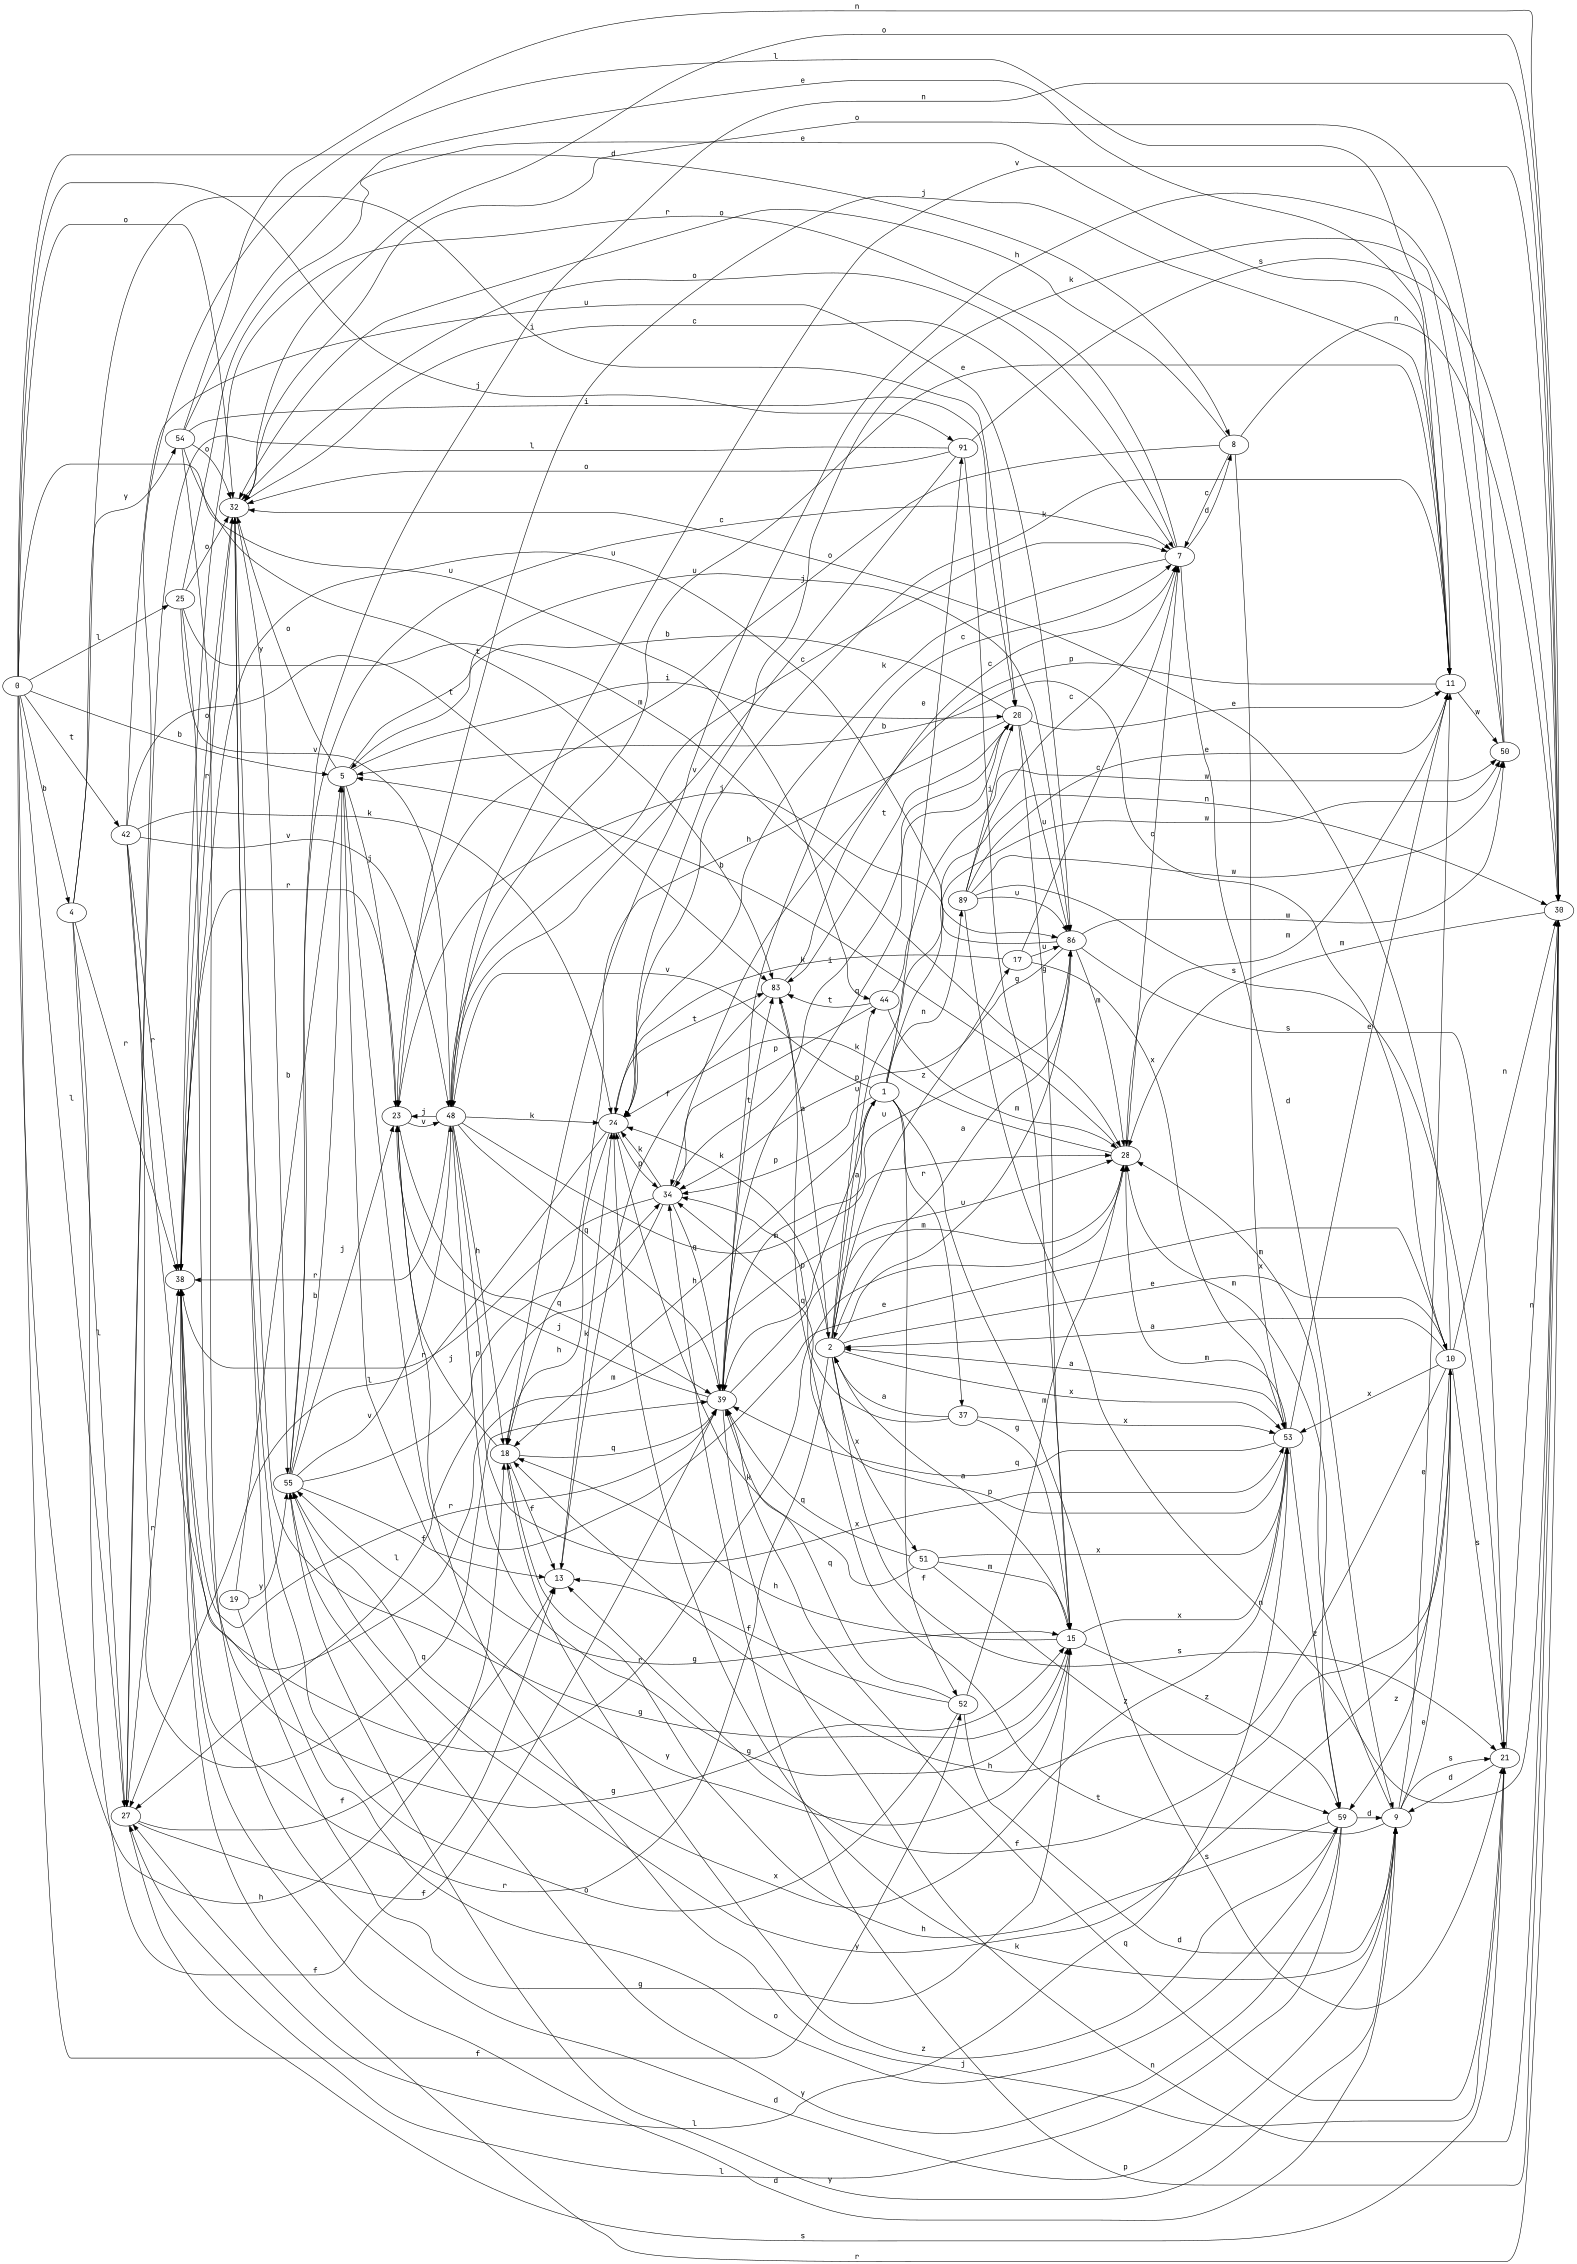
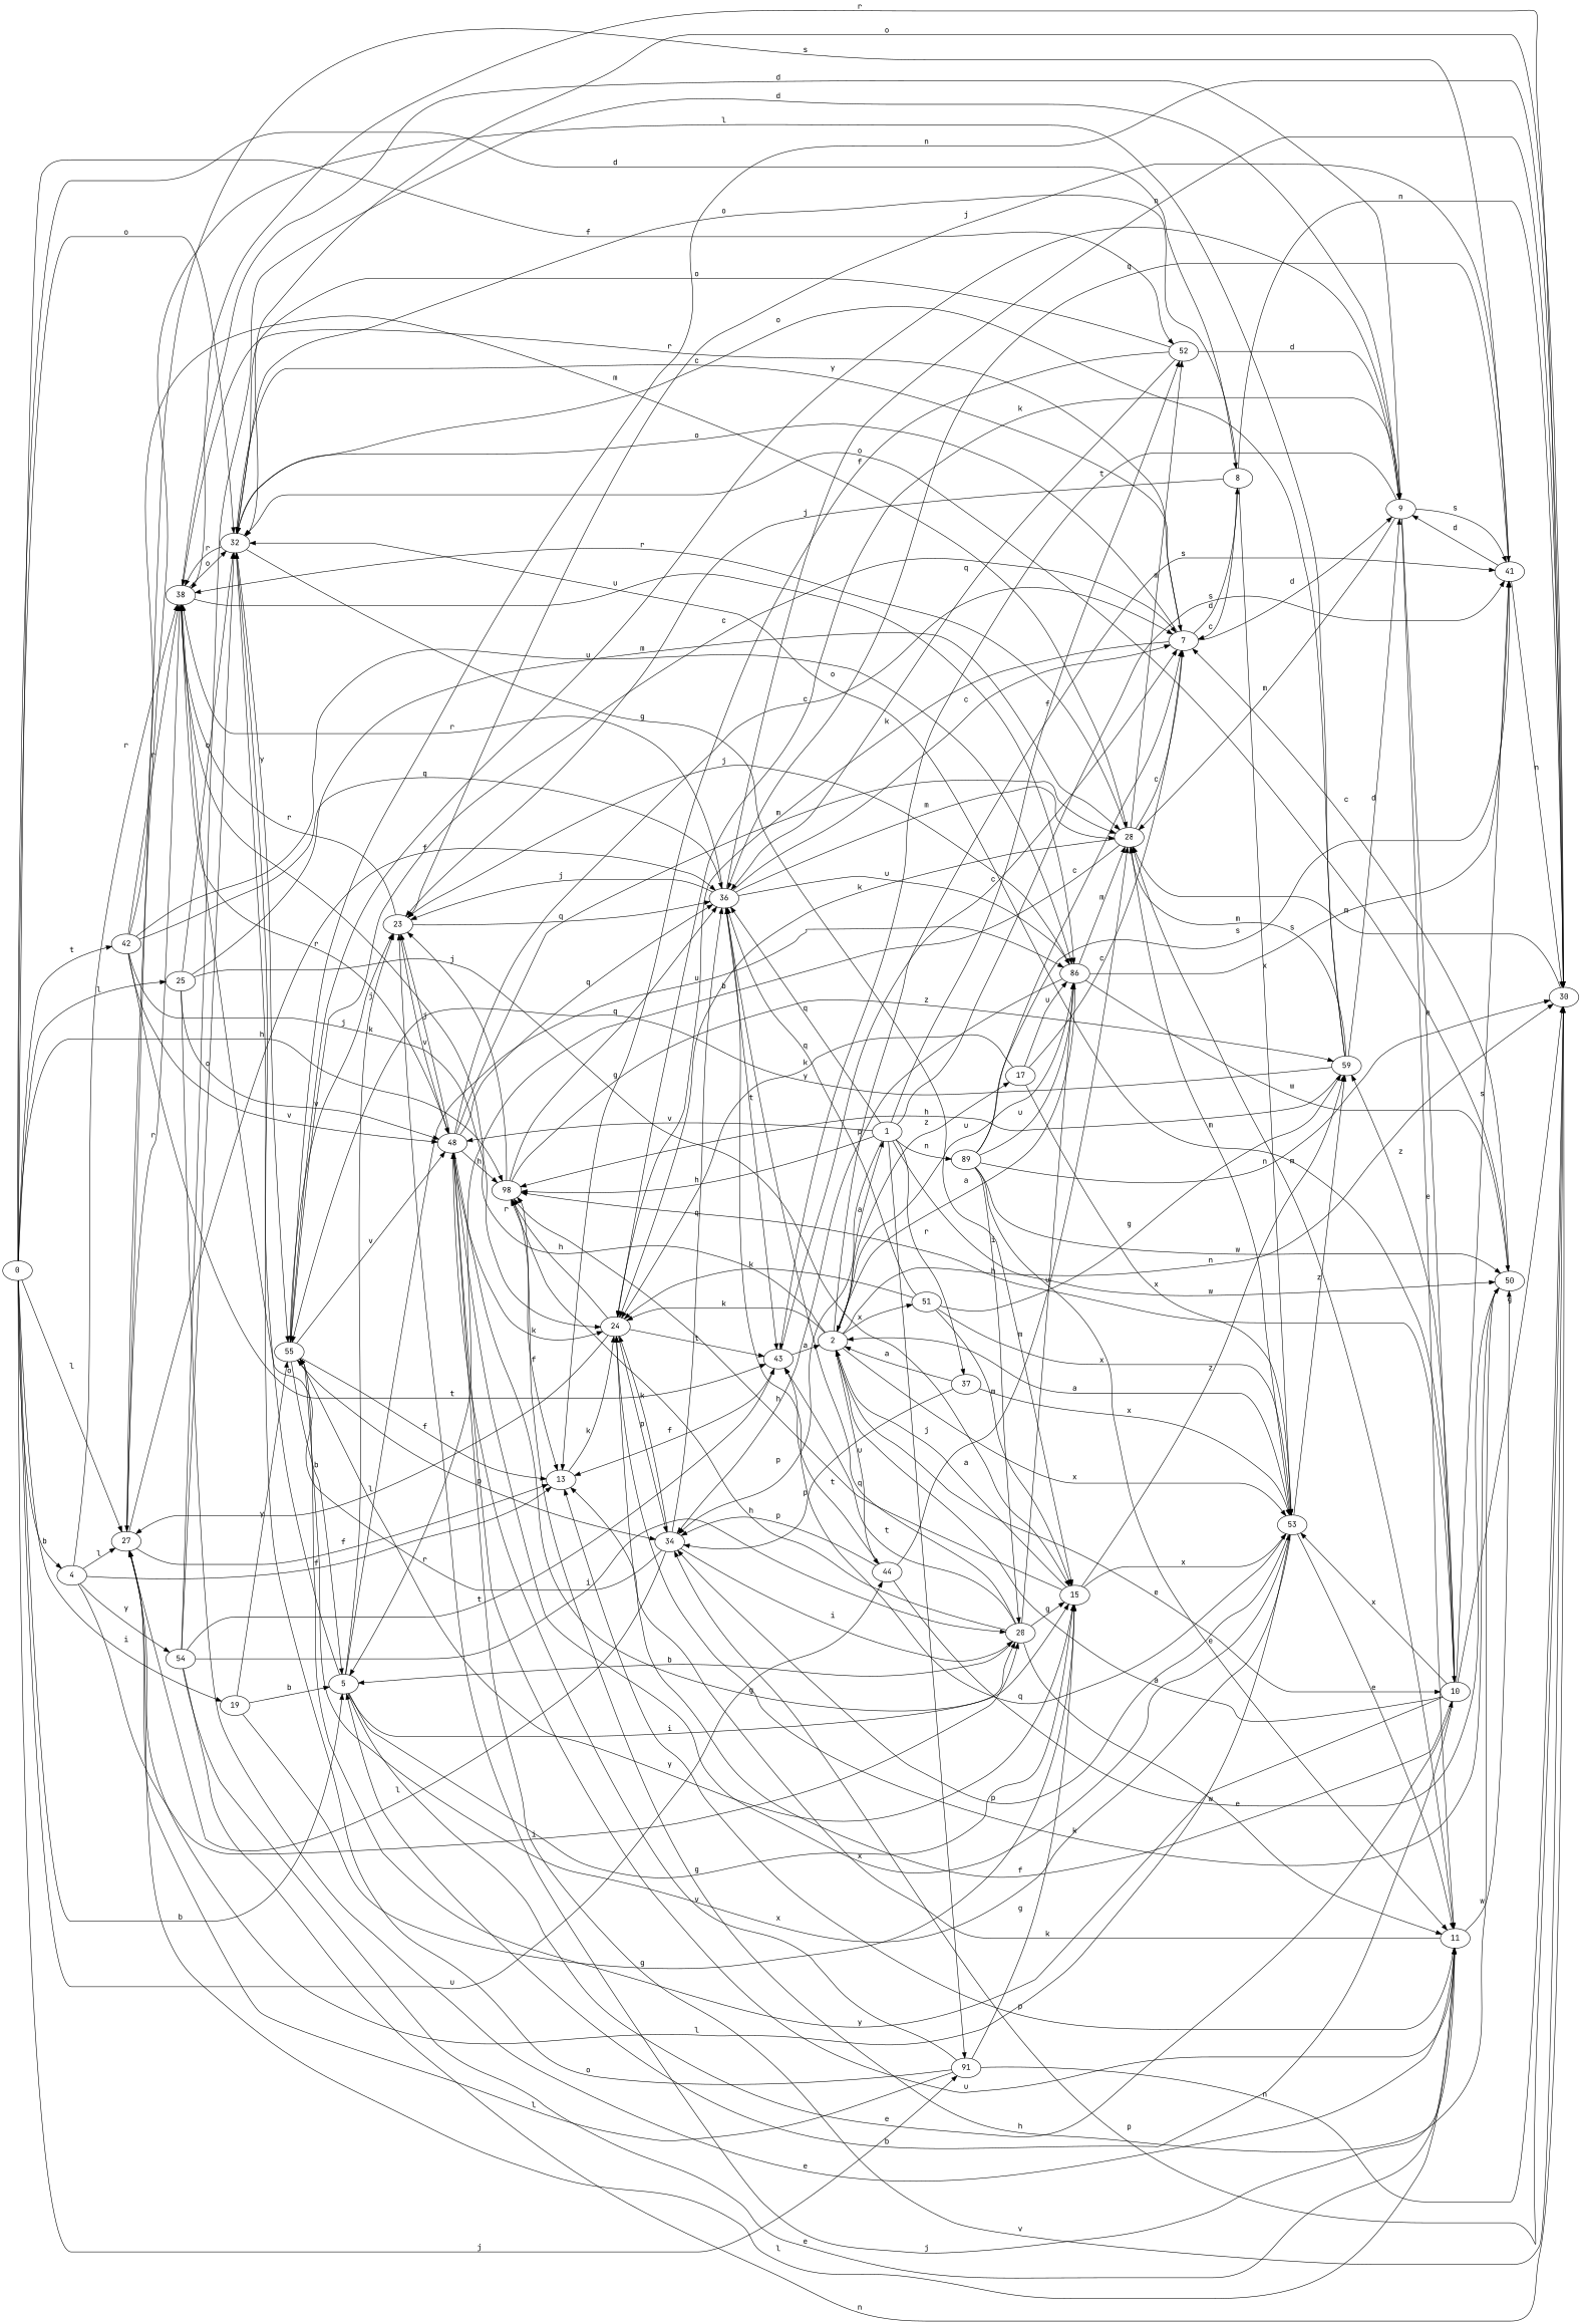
  strict digraph {
    fontname="JetBrains Mono"
    rankdir=LR
    node [fontname="JetBrains Mono"]
    edge [fontname="JetBrains Mono"]
    0
    4
    5
    8
    n5 [label=52]
-   18
+   18 [label=98]
    19
    n8 [label=91]
    25
    27
    32
    42
    44
    38
    13
    20
    54
    10
    n19 [label=86]
    15
    23
    30
    53
    7
-   36 [label=39]
+   36
    9
    28
    59
    55
    48
    11
-   41 [label=21]
+   41
    24
-   43 [label=83]
+   43
    34
    50
    1
    n38 [label=89]
    37
    2
    51
    n42 [label=17]
    0 -> 4 [label=b]
    0 -> 5 [label=b]
    0 -> 8 [label=d]
    0 -> n5 [label=f]
    0 -> 18 [label=h]
+   0 -> 19 [label=i]
    0 -> n8 [label=j]
    0 -> 25 [label=l]
    0 -> 27 [label=l]
    0 -> 32 [label=o]
    0 -> 42 [label=t]
    0 -> 44 [label=u]
    4 -> 27 [label=l]
    4 -> 38 [label=r]
    4 -> 13 [label=f]
    4 -> 20 [label=i]
    4 -> 54 [label=y]
    5 -> 32 [label=o]
    5 -> 20 [label=i]
    5 -> 10 [label=e]
    5 -> n19 [label=u]
    5 -> 15 [label=g]
    5 -> 23 [label=j]
    8 -> 32 [label=o]
    8 -> 23 [label=j]
    8 -> 30 [label=n]
    8 -> 53 [label=x]
    8 -> 7 [label=c]
    n5 -> 32 [label=o]
    n5 -> 13 [label=f]
    n5 -> 36 [label=q]
    n5 -> 9 [label=d]
-   n5 -> 28 [label=m]
+   28 -> n5 [label=m]
    18 -> 13 [label=f]
    18 -> 23 [label=j]
    18 -> 36 [label=q]
    18 -> 59 [label=z]
    19 -> 5 [label=b]
    19 -> 15 [label=g]
    19 -> 55 [label=y]
    n8 -> 27 [label=l]
    n8 -> 32 [label=o]
    n8 -> 15 [label=g]
-   n8 -> 30 [label=s]
+   n8 -> 30 [label=n]
    n8 -> 48 [label=v]
    25 -> 32 [label=o]
    25 -> 15 [label=g]
    25 -> 28 [label=m]
    25 -> 48 [label=v]
    25 -> 11 [label=e]
    27 -> 38 [label=r]
    27 -> 13 [label=f]
    27 -> 36 [label=f]
    27 -> 41 [label=s]
    32 -> 38 [label=r]
    32 -> 15 [label=g]
    32 -> 7 [label=c]
    32 -> 55 [label=y]
    42 -> 38 [label=r]
    42 -> n19 [label=u]
    42 -> 36 [label=q]
    42 -> 28 [label=m]
    42 -> 48 [label=v]
    42 -> 24 [label=k]
    42 -> 43 [label=t]
    44 -> 28 [label=m]
    44 -> 43 [label=t]
    44 -> 34 [label=p]
    44 -> 50 [label=w]
    38 -> 32 [label=o]
    38 -> n19 [label=u]
    38 -> 9 [label=d]
    13 -> 24 [label=k]
    20 -> 5 [label=b]
    20 -> 18 [label=h]
    20 -> n19 [label=u]
    20 -> 15 [label=g]
    20 -> 36 [label=q]
    20 -> 11 [label=e]
    20 -> 43 [label=t]
    54 -> 32 [label=o]
    54 -> 20 [label=i]
    54 -> 30 [label=n]
    54 -> 9 [label=d]
    54 -> 11 [label=e]
    54 -> 43 [label=t]
    10 -> 5 [label=b]
    10 -> 18 [label=h]
    10 -> 32 [label=o]
    10 -> 13 [label=f]
-   10 -> 30 [label=n]
+   10 -> 30 [label=g]
    10 -> 53 [label=x]
    10 -> 59 [label=z]
    10 -> 55 [label=y]
    10 -> 41 [label=s]
    10 -> 2 [label=a]
    n19 -> 23 [label=j]
    n19 -> 28 [label=m]
    n19 -> 41 [label=s]
    n19 -> 34 [label=p]
    n19 -> 50 [label=w]
    n19 -> 2 [label=a]
    15 -> 18 [label=h]
    15 -> 53 [label=x]
    15 -> 59 [label=z]
    15 -> 55 [label=y]
    15 -> 2 [label=a]
    23 -> 38 [label=r]
    23 -> 36 [label=q]
    23 -> 48 [label=v]
    30 -> 32 [label=o]
    30 -> 38 [label=r]
    30 -> 28 [label=m]
    30 -> 48 [label=v]
    30 -> 34 [label=p]
    53 -> 27 [label=l]
    53 -> 36 [label=q]
    53 -> 28 [label=m]
    53 -> 59 [label=z]
    53 -> 55 [label=x]
    53 -> 11 [label=e]
    53 -> 34 [label=p]
    53 -> 2 [label=a]
    7 -> 8 [label=d]
    7 -> 32 [label=o]
    7 -> 38 [label=r]
    7 -> 9 [label=d]
    7 -> 24 [label=k]
    36 -> 38 [label=r]
    36 -> n19 [label=u]
    36 -> 23 [label=j]
    36 -> 30 [label=n]
    36 -> 7 [label=c]
    36 -> 28 [label=m]
    36 -> 43 [label=t]
    9 -> 10 [label=e]
    9 -> 28 [label=m]
    9 -> 55 [label=y]
    9 -> 11 [label=e]
    9 -> 41 [label=s]
    9 -> 24 [label=k]
    9 -> 43 [label=t]
    28 -> 5 [label=b]
    28 -> 38 [label=r]
    28 -> 7 [label=c]
    28 -> 24 [label=k]
    59 -> 18 [label=h]
    59 -> 27 [label=l]
    59 -> 32 [label=o]
    59 -> 9 [label=d]
    59 -> 28 [label=m]
    59 -> 55 [label=y]
    55 -> 5 [label=b]
    55 -> 13 [label=f]
    55 -> 23 [label=j]
    55 -> 30 [label=n]
    55 -> 7 [label=c]
    55 -> 48 [label=v]
    55 -> 34 [label=p]
    48 -> 18 [label=h]
    48 -> 38 [label=r]
    48 -> 15 [label=g]
    48 -> 23 [label=j]
    48 -> 53 [label=x]
    48 -> 7 [label=c]
    48 -> 36 [label=q]
    48 -> 28 [label=m]
-   48 -> 11 [label=e]
+   48 -> 11 [label=u]
    48 -> 24 [label=k]
    11 -> 27 [label=l]
    11 -> 23 [label=j]
    11 -> 28 [label=m]
    11 -> 24 [label=k]
-   11 -> 34 [label=p]
+   11 -> 13 [label=p]
    11 -> 50 [label=w]
    41 -> 23 [label=j]
    41 -> 30 [label=n]
    41 -> 36 [label=q]
    41 -> 9 [label=d]
    24 -> 18 [label=h]
    24 -> 27 [label=l]
    24 -> 43 [label=t]
    24 -> 34 [label=p]
    43 -> 13 [label=f]
    43 -> 7 [label=c]
    43 -> 2 [label=a]
    34 -> 27 [label=l]
    34 -> 38 [label=r]
    34 -> 20 [label=i]
    34 -> 36 [label=q]
    34 -> 24 [label=k]
    50 -> 18 [label=h]
    50 -> 32 [label=o]
+   50 -> 7 [label=c]
    50 -> 24 [label=k]
    1 -> n5 [label=f]
    1 -> 18 [label=h]
-   1 -> n8 [label=e]
+   1 -> n8 [label=j]
    1 -> 36 [label=q]
    1 -> 48 [label=v]
    1 -> 41 [label=s]
    1 -> 34 [label=p]
    1 -> 50 [label=w]
    1 -> n38 [label=n]
    1 -> 37 [label=r]
    n38 -> 20 [label=i]
    n38 -> n19 [label=u]
    n38 -> 30 [label=n]
    n38 -> 7 [label=c]
    n38 -> 11 [label=e]
    n38 -> 41 [label=s]
    n38 -> 50 [label=w]
-   37 -> 15 [label=g]
    37 -> 53 [label=x]
    37 -> 34 [label=p]
    37 -> 2 [label=a]
    2 -> 44 [label=u]
    2 -> 38 [label=r]
    2 -> 10 [label=e]
    2 -> n19 [label=u]
    2 -> 30 [label=n]
    2 -> 53 [label=x]
    2 -> 41 [label=s]
    2 -> 24 [label=k]
    2 -> 1 [label=a]
    2 -> 51 [label=x]
    2 -> n42 [label=z]
    51 -> 15 [label=m]
    51 -> 53 [label=x]
    51 -> 36 [label=q]
-   51 -> 59 [label=z]
+   51 -> 59 [label=g]
    51 -> 24 [label=k]
    n42 -> n19 [label=u]
    n42 -> 53 [label=x]
    n42 -> 7 [label=c]
    n42 -> 24 [label=k]
  }
